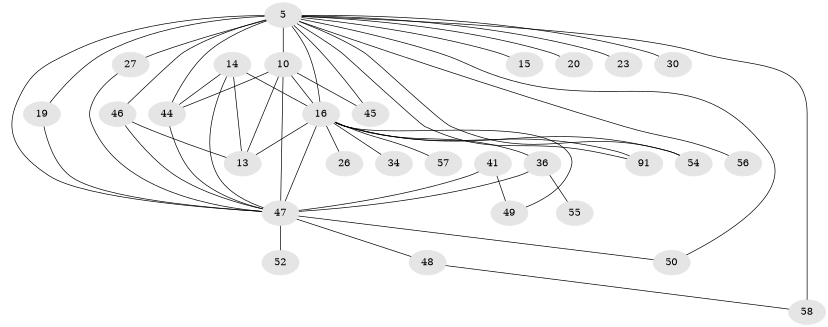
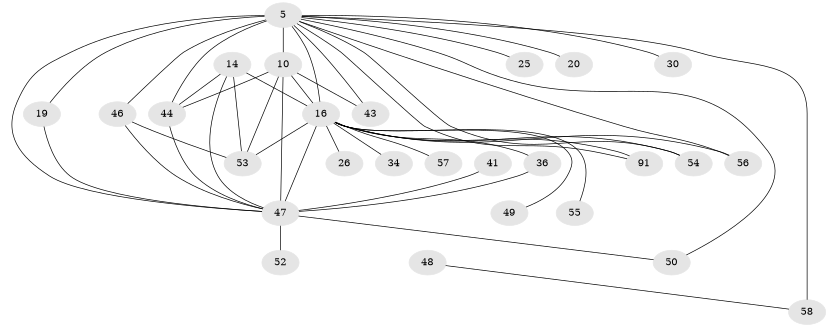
  graph {
    node [color=gray90 style=filled]
    5 [super="+1+4"]
    10 [super="+9"]
-   15
+   15 [label=25]
    16 [super="+8"]
    19
    20
-   23
-   27 [super="+24"]
    30
    44 [super="+13+28+32"]
-   45 [super="+37+42"]
+   45 [super="+37+42" label=43]
    46 [super="+43"]
    47 [super="+39+35+7"]
    50
    n15 [label=91]
    54
    56
    58 [super="+40"]
-   53 [super="+31+38" label=13]
+   53 [super="+31+38"]
    26
    34
    36 [super="+29"]
    49
    55
    57
    48
    52
    14
    41
    5 -- 10 [weight=8]
    5 -- 15 [weight=2]
    5 -- 16 [weight=9]
    5 -- 19
    5 -- 20 [weight=2]
-   5 -- 23
-   5 -- 27 [weight=2]
    5 -- 30 [weight=2]
    5 -- 44 [weight=5]
    5 -- 45 [weight=3]
    5 -- 46 [weight=2]
    5 -- 47 [weight=9]
    5 -- 50
    5 -- n15
    5 -- 54
    5 -- 56
    5 -- 58 [weight=3]
    10 -- 16 [weight=4]
    10 -- 44
    10 -- 45
    10 -- 47 [weight=6]
    10 -- 53
    16 -- 47 [weight=6]
    16 -- n15
    16 -- 54
+   16 -- 56
    16 -- 53 [weight=3]
    16 -- 26 [weight=2]
    16 -- 34
    16 -- 36 [weight=2]
    16 -- 49
-   36 -- 55
+   16 -- 55
    16 -- 57 [weight=2]
    19 -- 47
-   27 -- 47
    44 -- 47
    46 -- 47
    46 -- 53
    47 -- 50
-   47 -- 48
    47 -- 52 [weight=2]
    36 -- 47
    48 -- 58
    14 -- 16 [weight=2]
    14 -- 44
    14 -- 47
    14 -- 53
    41 -- 47 [weight=2]
-   41 -- 49
  }
